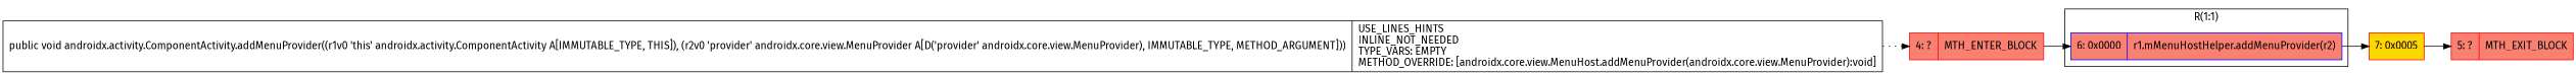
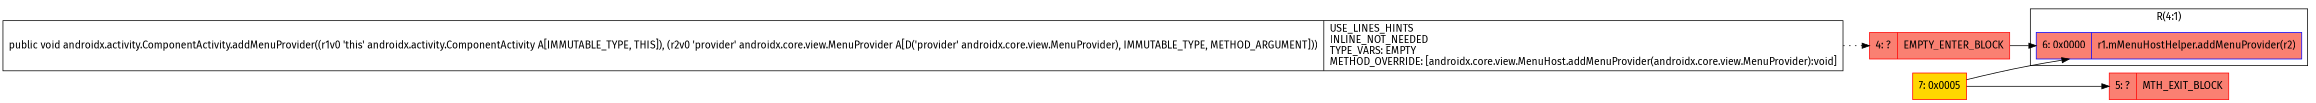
  digraph {
    fontname="Fira Sans"
    rankdir=LR
    node [color=red fillcolor=salmon fontname="Fira Sans" shape=record style=filled]
    edge [fontname="Fira Sans" style=solid]
    n1 [color=blue label="{6\:\ 0x0000|r1.mMenuHostHelper.addMenuProvider(r2)\l}"]
    n2 [fillcolor=gold label="{7\:\ 0x0005}"]
    n3 [label="{5\:\ ?|MTH_EXIT_BLOCK\l}"]
-   n4 [label="{4\:\ ?|MTH_ENTER_BLOCK\l}"]
+   n4 [label="{4\:\ ?|EMPTY_ENTER_BLOCK\l}"]
    n5 [fillcolor=white label="{public void androidx.activity.ComponentActivity.addMenuProvider((r1v0 'this' androidx.activity.ComponentActivity A[IMMUTABLE_TYPE, THIS]), (r2v0 'provider' androidx.core.view.MenuProvider A[D('provider' androidx.core.view.MenuProvider), IMMUTABLE_TYPE, METHOD_ARGUMENT]))  | USE_LINES_HINTS\lINLINE_NOT_NEEDED\lTYPE_VARS: EMPTY\lMETHOD_OVERRIDE: [androidx.core.view.MenuHost.addMenuProvider(androidx.core.view.MenuProvider):void]\l}" color=""]
    subgraph cluster_1 {
-     label="R(1:1)"
+     label="R(4:1)"
      n1
    }
-   n1 -> n2
+   n2 -> n1
    n2 -> n3
    n4 -> n1
    n5 -> n4 [style=dotted]
  }
